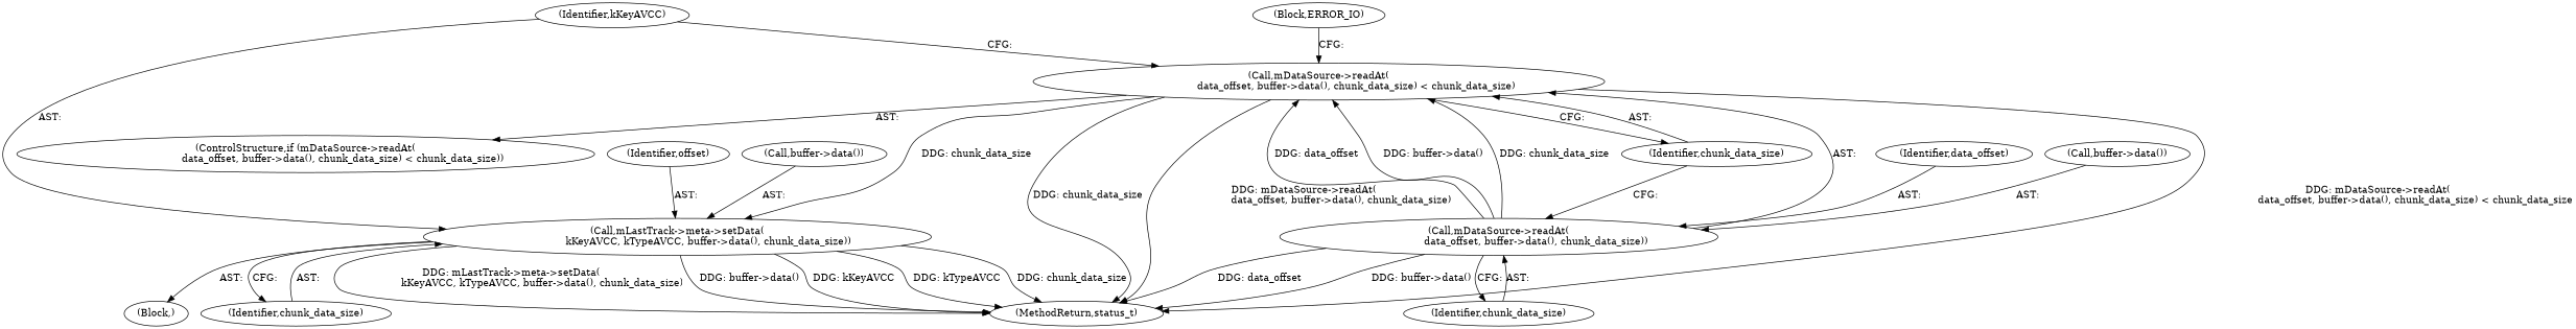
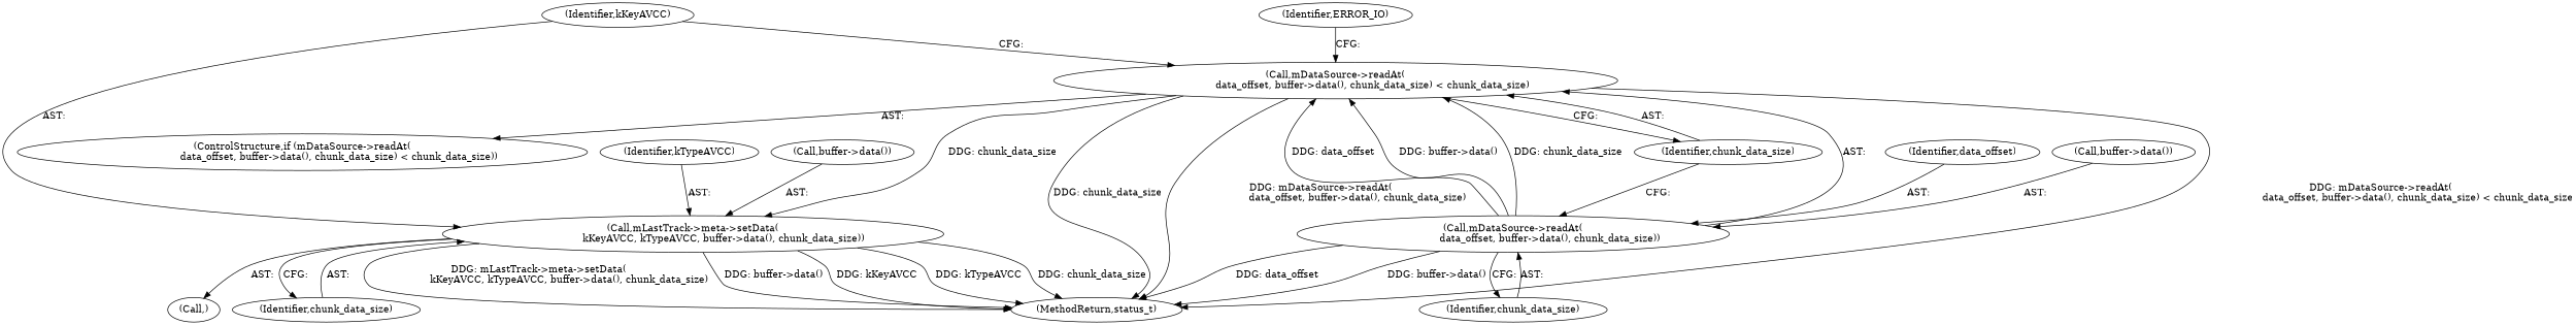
  digraph {
    n1 [label="(Call,mDataSource->readAt(\n                        data_offset, buffer->data(), chunk_data_size) < chunk_data_size)"]
    n2 [label="(Call,mLastTrack->meta->setData(\n                    kKeyAVCC, kTypeAVCC, buffer->data(), chunk_data_size))"]
    n3 [label="(ControlStructure,if (mDataSource->readAt(\n                        data_offset, buffer->data(), chunk_data_size) < chunk_data_size))"]
    n4 [label="(Identifier,chunk_data_size)"]
    n5 [label="(MethodReturn,status_t)"]
    n6 [label="(Identifier,chunk_data_size)"]
-   n7 [label="(Block,)"]
+   n7 [label="(Call,)"]
    n8 [label="(Call,mDataSource->readAt(\n                        data_offset, buffer->data(), chunk_data_size))"]
    n9 [label="(Identifier,chunk_data_size)"]
    n10 [label="(Identifier,data_offset)"]
    n11 [label="(Identifier,kKeyAVCC)"]
    n12 [label="(Call,buffer->data())"]
-   n13 [label="(Identifier,offset)"]
+   n13 [label="(Identifier,kTypeAVCC)"]
    n14 [label="(Call,buffer->data())"]
-   n15 [label="(Block,ERROR_IO)"]
+   n15 [label="(Identifier,ERROR_IO)"]
    n1 -> n2 [label="DDG: chunk_data_size"]
    n1 -> n3 [label="AST: "]
    n1 -> n4 [label="CFG: "]
    n1 -> n5 [label="DDG: mDataSource->readAt(\n                        data_offset, buffer->data(), chunk_data_size) < chunk_data_size"]
    n1 -> n5 [label="DDG: chunk_data_size"]
    n1 -> n5 [label="DDG: mDataSource->readAt(\n                        data_offset, buffer->data(), chunk_data_size)"]
    n2 -> n5 [label="DDG: kTypeAVCC"]
    n2 -> n5 [label="DDG: chunk_data_size"]
    n2 -> n5 [label="DDG: mLastTrack->meta->setData(\n                    kKeyAVCC, kTypeAVCC, buffer->data(), chunk_data_size)"]
    n2 -> n5 [label="DDG: buffer->data()"]
    n2 -> n5 [label="DDG: kKeyAVCC"]
    n2 -> n6 [label="CFG: "]
    n2 -> n7 [label="AST: "]
    n4 -> n1 [label="AST: "]
    n4 -> n8 [label="CFG: "]
    n6 -> n2 [label="AST: "]
    n8 -> n1 [label="AST: "]
    n8 -> n1 [label="DDG: data_offset"]
    n8 -> n1 [label="DDG: buffer->data()"]
    n8 -> n1 [label="DDG: chunk_data_size"]
    n8 -> n5 [label="DDG: buffer->data()"]
    n8 -> n5 [label="DDG: data_offset"]
    n8 -> n9 [label="CFG: "]
    n9 -> n8 [label="AST: "]
    n10 -> n8 [label="AST: "]
    n11 -> n1 [label="CFG: "]
    n11 -> n2 [label="AST: "]
    n12 -> n8 [label="AST: "]
    n13 -> n2 [label="AST: "]
    n14 -> n2 [label="AST: "]
    n15 -> n1 [label="CFG: "]
  }
